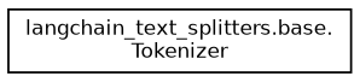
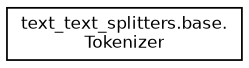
  digraph {
    rankdir=TB
-   n1 [color=black fillcolor=white fontname=Helvetica fontsize=10 height=0.2 label="langchain_text_splitters.base.\lTokenizer" shape=record style=filled width=0.4]
+   n1 [color=black fillcolor=white fontname=Helvetica fontsize=10 height=0.2 label="text_text_splitters.base.\lTokenizer" shape=record style=filled width=0.4]
  }
